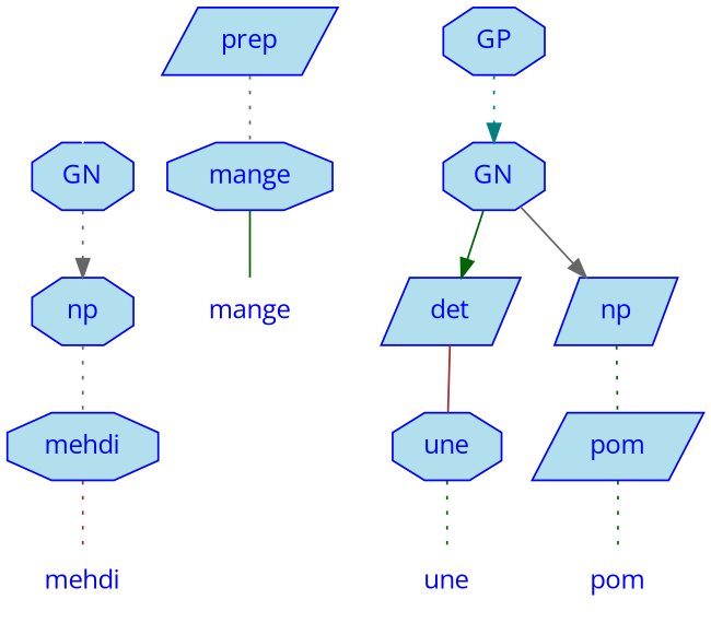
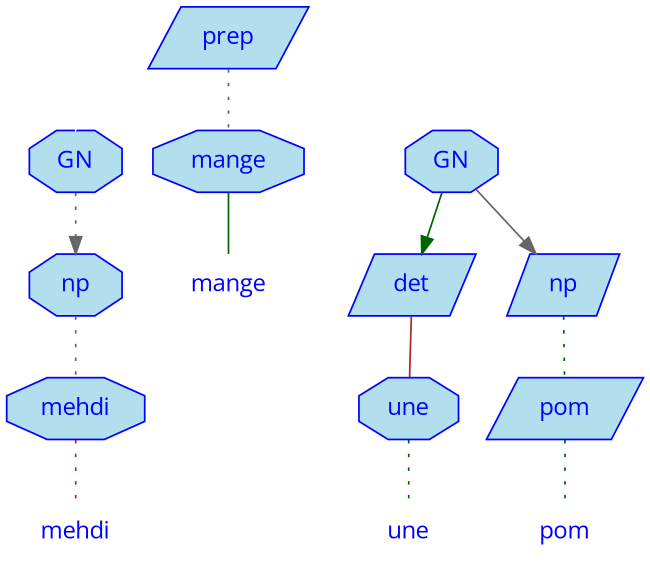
  digraph {
    fontname="Open Sans"
    node [fillcolor=lightblue2 fontcolor=blue fontname="Open Sans" shape=octagon color=blue style=filled]
    edge [arrowhead=none color=darkgreen fontcolor=blue fontname="Open Sans" minlen=1 style=dotted]
    n1 [height=0.50 label=mehdi shape=plaintext width=0.81 color="" style=""]
    n2 [height=0.50 label=mehdi width=1.11]
    n3 [height=0.50 label=np width=0.75]
    n4 [arrowhead=doubleoctagon height=0.50 label=GN width=0.75]
    n5 [height=0.50 label=mange shape=plaintext width=0.86 color="" style=""]
    n6 [height=0.50 label=mange width=1.22]
    n7 [height=0.50 label=prep shape=parallelogram width=0.89]
    n8 [height=0.50 label=une shape=plaintext width=0.75 color="" style=""]
    n9 [height=0.50 label=une width=0.81]
    n10 [height=0.50 label=det shape=parallelogram width=0.75]
    n11 [height=0.50 label=pom shape=plaintext width=0.75 color="" style=""]
    n12 [height=0.50 label=pom shape=parallelogram width=0.86]
    n13 [height=0.50 label=np shape=parallelogram width=0.75]
    n14 [arrowhead=doubleoctagon height=0.50 label=GN width=0.75]
-   n15 [arrowhead=doubleoctagon height=0.50 label=GP width=0.75]
    "mc1s1_chk0#chunk#empty" [color=white fillcolor=white fontcolor=white height=0.06 shape=point width=0.06 style=""]
    n2 -> n1 [color=brown]
    n3 -> n2 [color=gray40]
    n4 -> n3 [color=gray40 shape=normal arrowhead=""]
    n6 -> n5 [style=solid]
    n7 -> n6 [color=gray40]
    n9 -> n8
    n10 -> n9 [color=brown style=solid]
    n12 -> n11
    n13 -> n12
    n14 -> n10 [shape=normal style=solid arrowhead=""]
    n14 -> n13 [color=gray40 shape=normal style=solid arrowhead=""]
-   n15 -> n14 [color=teal shape=normal arrowhead=""]
    "mc1s1_chk0#chunk#empty" -> n4 [color=white fontcolor=white shape=none arrowhead="" style=""]
  }
